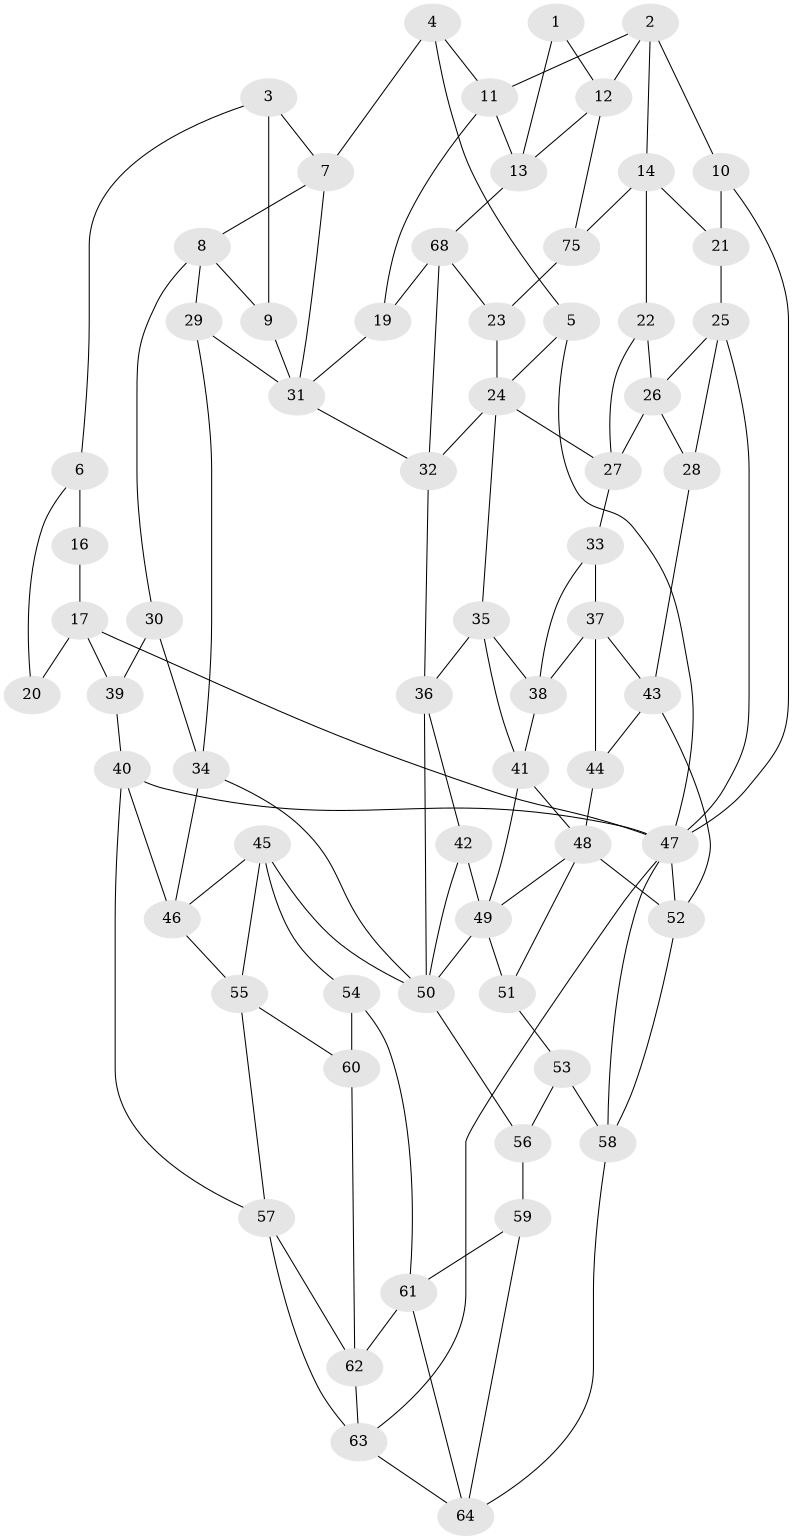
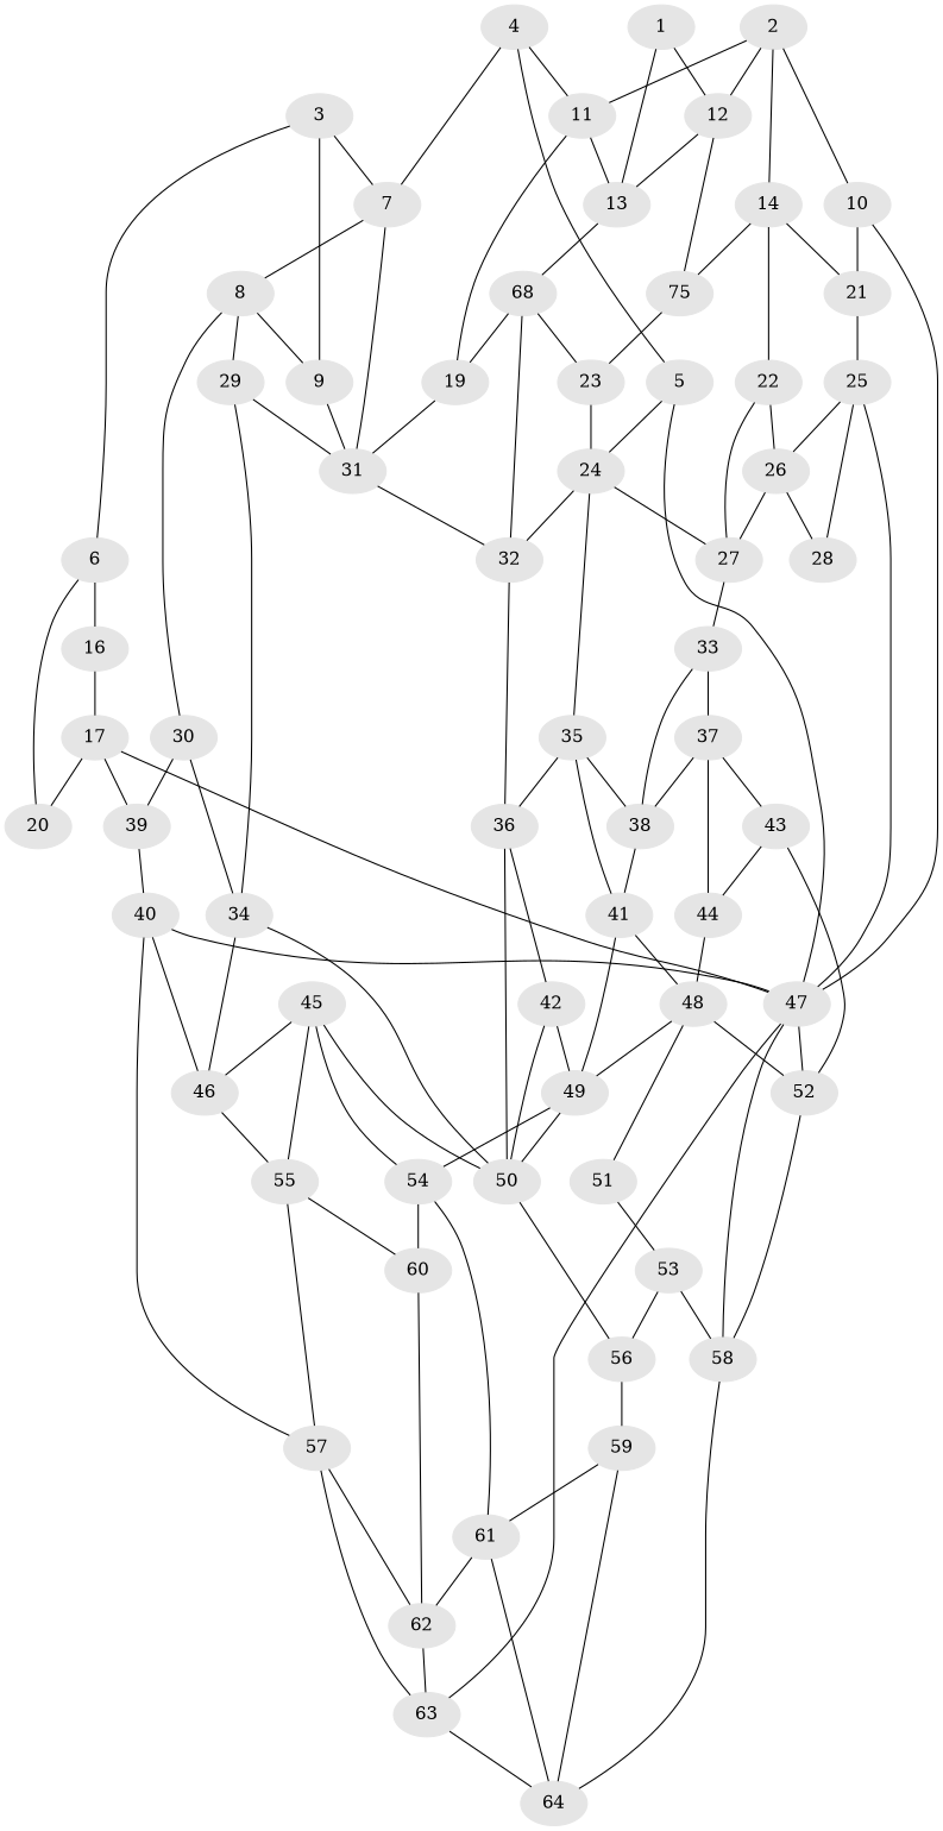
  graph {
    node [color=gray90 style=filled]
    edge [weight=1.0]
    1
    12
    13
    n4 [label=75]
    n5 [label=68]
    2
    10
    11
    14
    47
    21
    19
    22
    3
    6
    7
    9
    16
    20
    8
    31
    4
    5
    24
    17
    52
    58
    63
    29
    30
    32
    34
    39
    25
    23
    26
    27
    40
    36
    28
    33
    35
    38
    41
    43
    37
    44
    46
    50
    42
    55
    56
    48
    49
    57
    62
    51
    45
    54
    60
    61
    64
    53
    59
    1 -- 12
    1 -- 13
    12 -- 13
    12 -- n4
    13 -- n5
    n4 -- 23 [weight=2.0]
    n5 -- 19
    n5 -- 32
    n5 -- 23
    2 -- 12
    2 -- 10
    2 -- 11
    2 -- 14
    10 -- 47
    10 -- 21 [weight=2.0]
    11 -- 13
    11 -- 19
    14 -- n4
    14 -- 21
    14 -- 22
    47 -- 52
    47 -- 58
    47 -- 63
    21 -- 25
    19 -- 31
    22 -- 26
    22 -- 27
    3 -- 6
    3 -- 7
    3 -- 9
    6 -- 16 [weight=2.0]
    6 -- 20
    7 -- 8
    7 -- 31
    9 -- 31 [weight=2.0]
    16 -- 17
    8 -- 9
    8 -- 29
    8 -- 30
    31 -- 32
    4 -- 11
    4 -- 7
    4 -- 5
    5 -- 47
    5 -- 24
    24 -- 32
    24 -- 27
    24 -- 35
    17 -- 47
    17 -- 20
    17 -- 39
    52 -- 58
    58 -- 64
    63 -- 64
    29 -- 31
    29 -- 34
    30 -- 34
    30 -- 39 [weight=2.0]
    32 -- 36
    34 -- 46
    34 -- 50
    39 -- 40
    25 -- 47
    25 -- 26
    25 -- 28
    23 -- 24
    26 -- 27
    26 -- 28
    27 -- 33
    40 -- 47
    40 -- 46
    40 -- 57
    36 -- 50
    36 -- 42
-   28 -- 43
    33 -- 38
    33 -- 37
    35 -- 36
    35 -- 38
    35 -- 41
    38 -- 41
    41 -- 48
    41 -- 49
    43 -- 52
    43 -- 44
    37 -- 38
    37 -- 43
    37 -- 44
    44 -- 48 [weight=2.0]
    46 -- 55
    50 -- 56
    42 -- 50
    42 -- 49
    55 -- 57
    55 -- 60
    56 -- 59 [weight=2.0]
    48 -- 52
    48 -- 49
    48 -- 51
    49 -- 50
-   49 -- 51 [weight=2.0]
+   49 -- 54 [weight=2.0]
    57 -- 63
    57 -- 62
    62 -- 63
    51 -- 53
    45 -- 46
    45 -- 50
    45 -- 55
    45 -- 54
    54 -- 60 [weight=2.0]
    54 -- 61
    60 -- 62
    61 -- 62
    61 -- 64
    53 -- 58
    53 -- 56
    59 -- 61
    59 -- 64
  }
